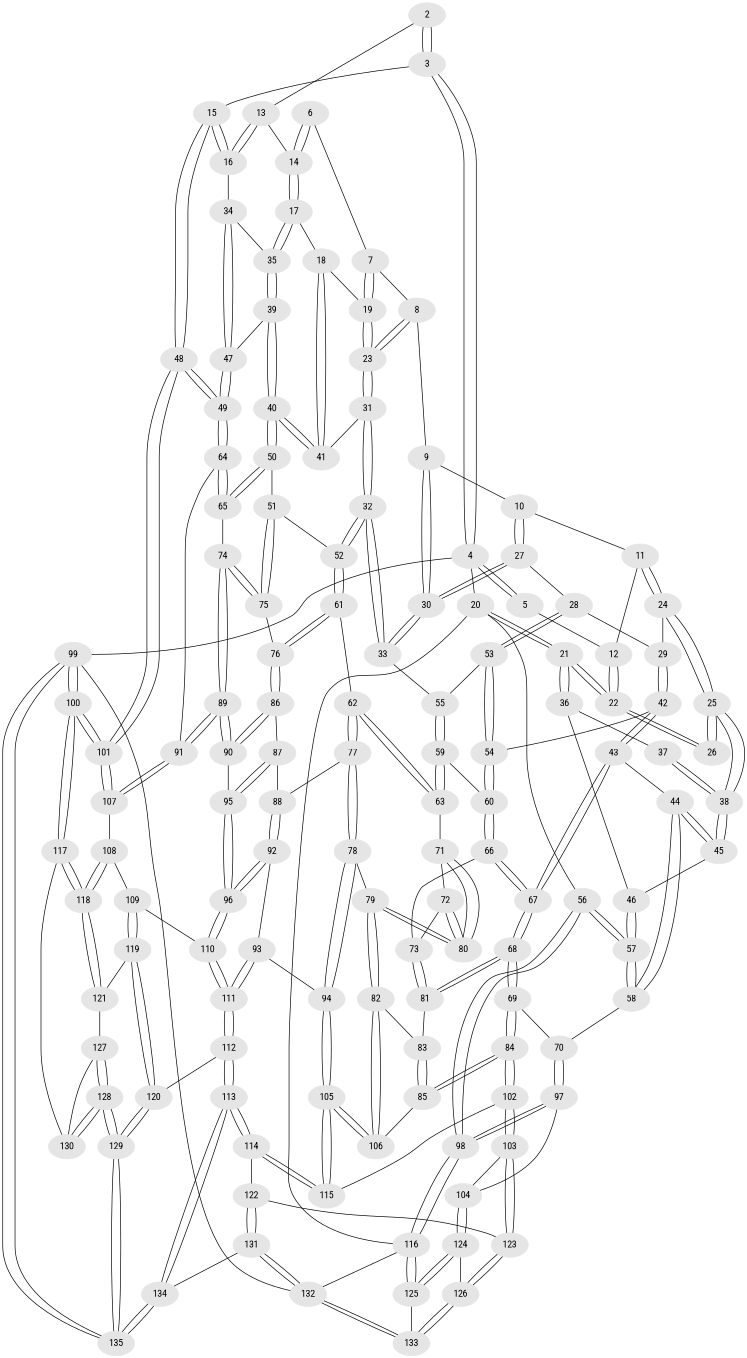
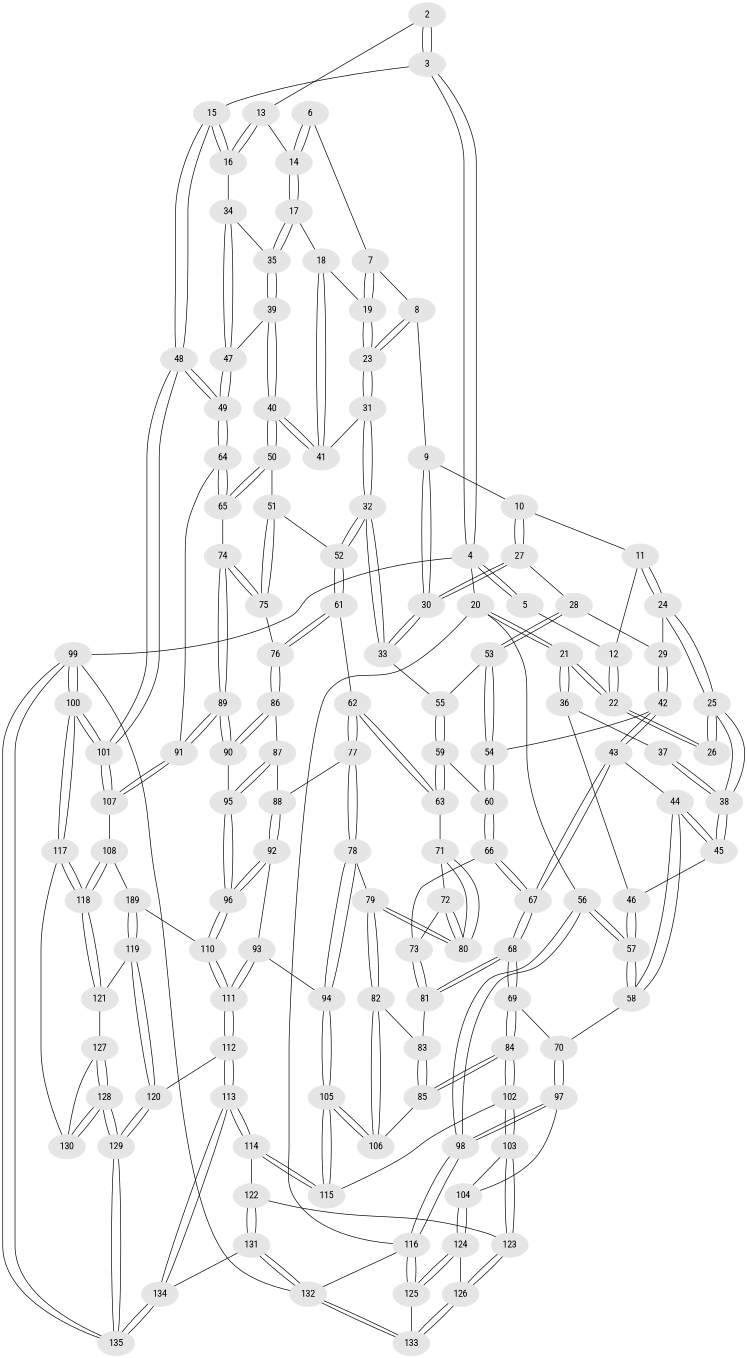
  graph {
    fontname="Roboto Condensed"
    node [color=gray90 fontname="Roboto Condensed" style=filled]
    edge [fontname="Roboto Condensed"]
    2
    3
    13
    6
    7
    14
    4
    15
    16
    5
    20
    99
    48
    12
    21
    56
    116
    100
    132
    135
    22
    8
    19
    17
    9
    23
    10
    30
    31
    11
    27
    33
    24
    28
    25
    29
    26
    34
    18
    35
    49
    101
    47
    41
    39
    36
    57
    98
    125
    37
    46
    32
    38
    42
    45
    53
    55
    54
    43
    52
    61
    59
    40
    50
    51
    65
    44
    67
    60
    58
    68
    70
    64
    107
    91
    75
    74
    76
    62
    66
    63
    97
    71
    73
    77
    86
    78
    88
    72
    80
    89
    81
    69
    84
    83
    85
    102
    104
    90
    87
    79
    94
    92
    82
    105
    106
    103
    115
    95
    96
    93
    108
    111
    110
    112
    124
    117
    133
    118
    130
    123
    126
-   109
+   109 [label=189]
    119
    121
    120
    113
    114
    134
    129
    122
    131
    127
    128
    2 -- 3
    2 -- 3
    2 -- 13
    3 -- 4
    3 -- 4
    3 -- 15
    13 -- 14
    13 -- 16
    13 -- 16
    6 -- 7
    6 -- 14
    6 -- 14
    7 -- 8
    7 -- 19
    7 -- 19
    14 -- 17
    14 -- 17
    4 -- 5
    4 -- 5
    4 -- 20
    4 -- 99
    15 -- 16
    15 -- 16
    15 -- 48
    15 -- 48
    16 -- 34
    5 -- 12
    20 -- 21
    20 -- 21
    20 -- 56
    20 -- 116
    99 -- 100
    99 -- 100
    99 -- 132
    99 -- 135
    99 -- 135
    48 -- 49
    48 -- 49
    48 -- 101
    48 -- 101
    12 -- 22
    12 -- 22
    21 -- 22
    21 -- 22
    21 -- 36
    21 -- 36
    56 -- 57
    56 -- 57
    56 -- 98
    56 -- 98
    116 -- 132
    116 -- 125
    116 -- 125
    100 -- 101
    100 -- 101
    100 -- 117
    100 -- 117
    132 -- 133
    132 -- 133
    22 -- 26
    22 -- 26
    8 -- 9
    8 -- 23
    8 -- 23
    19 -- 23
    19 -- 23
    17 -- 18
    17 -- 35
    17 -- 35
    9 -- 10
    9 -- 30
    9 -- 30
    23 -- 31
    23 -- 31
    10 -- 11
    10 -- 27
    10 -- 27
    30 -- 33
    30 -- 33
    31 -- 41
    31 -- 32
    31 -- 32
    11 -- 12
    11 -- 24
    11 -- 24
    27 -- 30
    27 -- 30
    27 -- 28
    33 -- 55
    24 -- 25
    24 -- 25
    24 -- 29
    28 -- 29
    28 -- 53
    28 -- 53
    25 -- 26
    25 -- 26
    25 -- 38
    25 -- 38
    29 -- 42
    29 -- 42
    34 -- 35
    34 -- 47
    34 -- 47
    18 -- 19
    18 -- 41
    18 -- 41
    35 -- 39
    35 -- 39
    49 -- 64
    49 -- 64
    101 -- 107
    101 -- 107
    47 -- 49
    47 -- 49
    39 -- 47
    39 -- 40
    39 -- 40
    36 -- 37
    36 -- 46
    57 -- 58
    57 -- 58
    98 -- 116
    98 -- 116
    125 -- 133
    37 -- 38
    37 -- 38
    46 -- 57
    46 -- 57
    32 -- 33
    32 -- 33
    32 -- 52
    32 -- 52
    38 -- 45
    38 -- 45
    42 -- 54
    42 -- 43
    42 -- 43
    45 -- 46
    53 -- 55
    53 -- 54
    53 -- 54
    55 -- 59
    55 -- 59
    54 -- 60
    54 -- 60
    43 -- 44
    43 -- 67
    43 -- 67
    52 -- 61
    52 -- 61
    61 -- 76
    61 -- 76
    61 -- 62
    59 -- 60
    59 -- 63
    59 -- 63
    40 -- 41
    40 -- 41
    40 -- 50
    40 -- 50
    50 -- 51
    50 -- 65
    50 -- 65
    51 -- 52
    51 -- 75
    51 -- 75
    65 -- 74
    44 -- 45
    44 -- 45
    44 -- 58
    44 -- 58
    67 -- 68
    67 -- 68
    60 -- 66
    60 -- 66
    58 -- 70
    68 -- 81
    68 -- 81
    68 -- 69
    68 -- 69
    70 -- 97
    70 -- 97
    64 -- 65
    64 -- 65
    64 -- 91
    107 -- 108
    91 -- 107
    91 -- 107
    75 -- 76
    74 -- 75
    74 -- 75
    74 -- 89
    74 -- 89
    76 -- 86
    76 -- 86
    62 -- 63
    62 -- 63
    62 -- 77
    62 -- 77
    66 -- 67
    66 -- 67
    66 -- 73
    63 -- 71
    97 -- 98
    97 -- 98
    97 -- 104
    71 -- 72
    71 -- 80
    71 -- 80
    73 -- 81
    73 -- 81
    77 -- 78
    77 -- 78
    77 -- 88
    86 -- 90
    86 -- 90
    86 -- 87
    78 -- 79
    78 -- 94
    78 -- 94
    88 -- 92
    88 -- 92
    72 -- 73
    72 -- 80
    72 -- 80
    89 -- 91
    89 -- 91
    89 -- 90
    89 -- 90
    81 -- 83
    69 -- 70
    69 -- 84
    69 -- 84
    84 -- 85
    84 -- 85
    84 -- 102
    84 -- 102
    83 -- 85
    83 -- 85
    85 -- 106
    102 -- 103
    102 -- 103
    102 -- 115
    104 -- 124
    104 -- 124
    90 -- 95
    87 -- 88
    87 -- 95
    87 -- 95
    79 -- 80
    79 -- 80
    79 -- 82
    79 -- 82
    94 -- 105
    94 -- 105
    92 -- 96
    92 -- 96
    92 -- 93
    82 -- 83
    82 -- 106
    82 -- 106
    105 -- 106
    105 -- 106
    105 -- 115
    105 -- 115
    103 -- 104
    103 -- 123
    103 -- 123
    95 -- 96
    95 -- 96
    96 -- 110
    96 -- 110
    93 -- 94
    93 -- 111
    93 -- 111
    108 -- 118
    108 -- 118
    108 -- 109
    111 -- 112
    111 -- 112
    110 -- 111
    110 -- 111
    112 -- 120
    112 -- 113
    112 -- 113
    124 -- 125
    124 -- 125
    124 -- 126
    117 -- 118
    117 -- 118
    117 -- 130
    118 -- 121
    118 -- 121
    123 -- 126
    123 -- 126
    126 -- 133
    126 -- 133
    109 -- 110
    109 -- 119
    109 -- 119
    119 -- 121
    119 -- 120
    119 -- 120
    121 -- 127
    120 -- 129
    120 -- 129
    113 -- 114
    113 -- 114
    113 -- 134
    113 -- 134
    114 -- 115
    114 -- 115
    114 -- 122
    134 -- 135
    134 -- 135
    129 -- 135
    129 -- 135
    122 -- 123
    122 -- 131
    122 -- 131
    131 -- 132
    131 -- 132
    131 -- 134
    127 -- 130
    127 -- 128
    127 -- 128
    128 -- 130
    128 -- 130
    128 -- 129
    128 -- 129
  }
